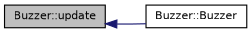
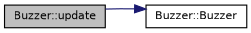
  digraph {
    rankdir=LR
    node [color=black fontname=Helvetica fontsize=10 shape=record style=filled]
    n1 [fillcolor=grey75 fontcolor=black height=0.2 label="Buzzer::update" width=0.4]
    n2 [fillcolor=white height=0.2 label="Buzzer::Buzzer" width=0.4]
-   n1 -> n2 [color=midnightblue dir=back fontname=Helvetica fontsize=10 labelfontname=Helvetica labelfontsize=10 style=solid]
+   n2 -> n1 [color=midnightblue dir=back fontname=Helvetica fontsize=10 labelfontname=Helvetica labelfontsize=10 style=solid]
  }
